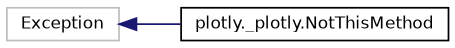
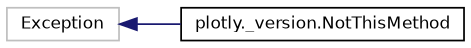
  digraph {
    rankdir=LR
    node [fillcolor=white fontname=Helvetica fontsize=10 shape=record style=filled]
    n1 [color=grey75 height=0.2 label=Exception width=0.4]
-   n2 [color=black height=0.2 label="plotly._plotly.NotThisMethod" width=0.4]
+   n2 [color=black height=0.2 label="plotly._version.NotThisMethod" width=0.4]
    n1 -> n2 [color=midnightblue dir=back fontname=Helvetica fontsize=10 labelfontname=Helvetica labelfontsize=10 style=solid]
  }
